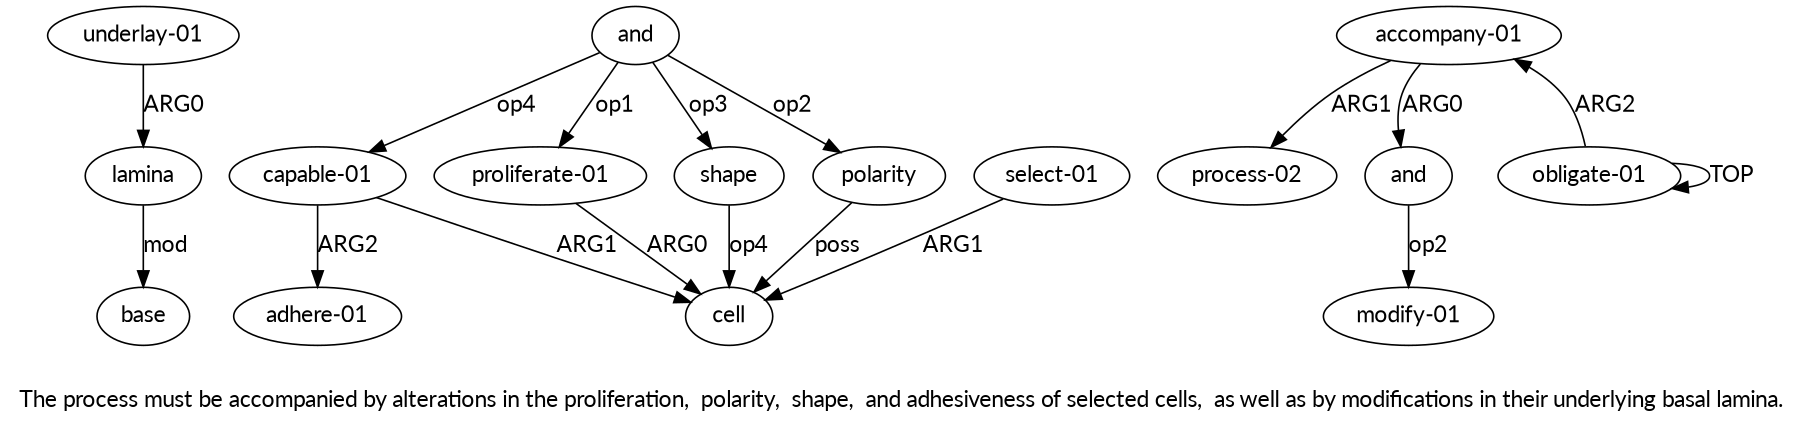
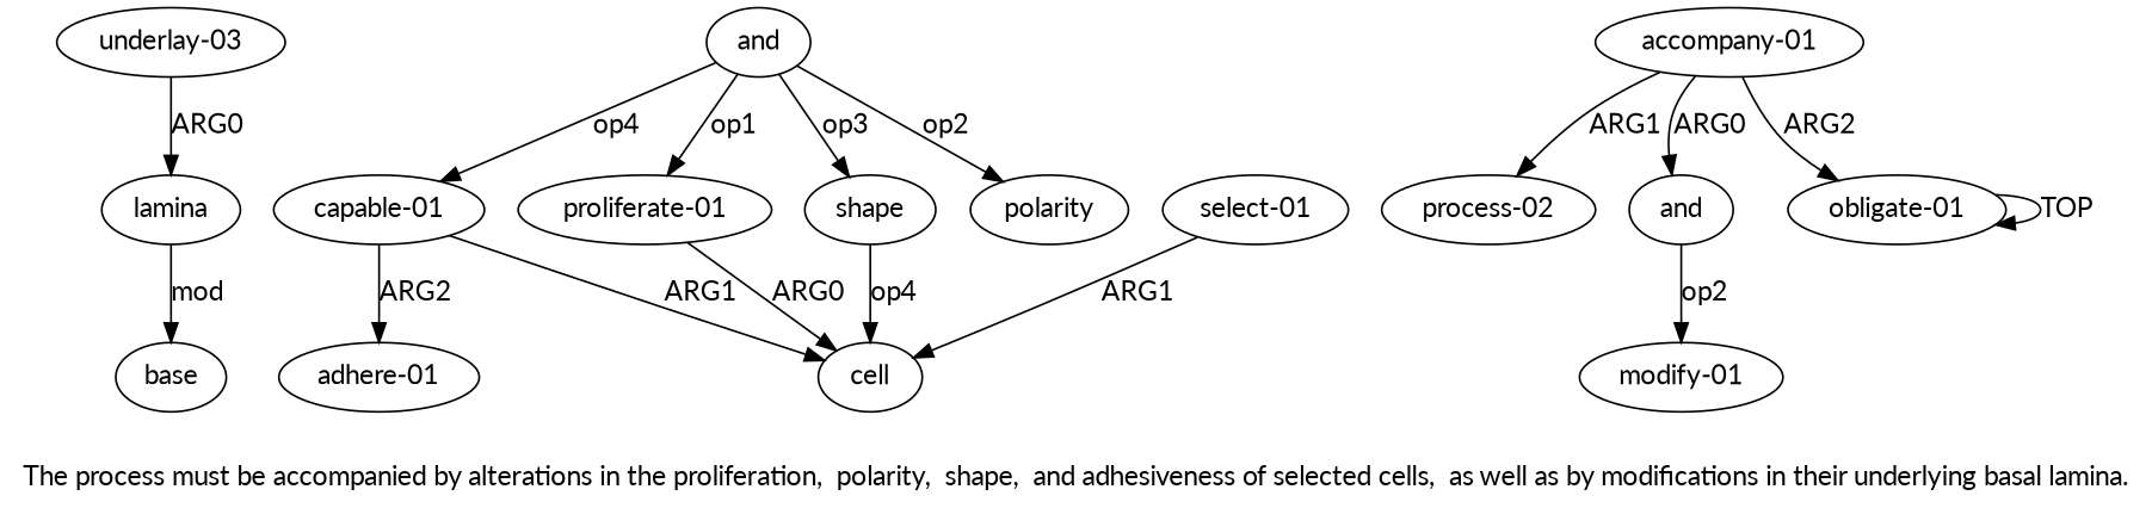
  digraph {
    fontname=Lato
    label="The process must be accompanied by alterations in the proliferation,  polarity,  shape,  and adhesiveness of selected cells,  as well as by modifications in their underlying basal lamina."
    node [color=black fontname=Lato gold_label=and test_label=and]
    edge [color=black fontname=Lato gold_label=ARG0 test_label=ARG0]
    n1 [gold_ind=15 gold_label=base label=base test_ind=15 test_label=base]
-   n2 [gold_ind=14 gold_label="underlay-01" label="underlay-01" test_ind=14 test_label="underlay-01"]
+   n2 [gold_ind=14 gold_label="underlay-01" label="underlay-03" test_ind=14 test_label="underlay-01"]
    n3 [gold_ind=13 gold_label=lamina label=lamina test_ind=13 test_label=lamina]
    n4 [gold_ind=6 gold_label=cell label=cell test_ind=6 test_label=cell]
    n5 [gold_ind=16 gold_label="process-02" label="process-02" test_ind=16 test_label="process-02"]
    n6 [gold_ind=11 gold_label="adhere-01" label="adhere-01" test_ind=11 test_label="adhere-01"]
    n7 [gold_ind=10 gold_label="capable-01" label="capable-01" test_ind=10 test_label="capable-01"]
    n8 [gold_ind=12 gold_label="modify-01" label="modify-01" test_ind=12 test_label="modify-01"]
    n9 [gold_ind=1 gold_label="accompany-01" label="accompany-01" test_ind=1 test_label="accompany-01"]
    n10 [gold_ind=2 label=and test_ind=2]
    n11 [gold_ind=0 gold_label="obligate-01" label="obligate-01" test_ind=0 test_label="obligate-01"]
    n12 [gold_ind=4 label=and test_ind=4]
    n13 [gold_ind=5 gold_label="proliferate-01" label="proliferate-01" test_ind=5 test_label="proliferate-01"]
    n14 [gold_ind=9 gold_label=shape label=shape test_ind=9 test_label=shape]
    n15 [gold_ind=8 gold_label=polarity label=polarity test_ind=8 test_label=polarity]
    n16 [gold_ind=7 gold_label="select-01" label="select-01" test_ind=7 test_label="select-01"]
    n2 -> n3 [label=ARG0]
    n3 -> n1 [gold_label=mod label=mod test_label=mod]
    n7 -> n4 [gold_label=ARG1 label=ARG1 test_label=ARG1]
    n7 -> n6 [gold_label=ARG2 label=ARG2 test_label=ARG2]
    n9 -> n5 [gold_label=ARG1 label=ARG1 test_label=ARG1]
    n9 -> n10 [label=ARG0]
    n10 -> n8 [gold_label=op2 label=op2 test_label=op2]
-   n11 -> n9 [gold_label=ARG2 label=ARG2 test_label=ARG2]
+   n9 -> n11 [gold_label=ARG2 label=ARG2 test_label=ARG2]
    n11 -> n11 [gold_label=TOP label=TOP test_label=TOP]
    n12 -> n7 [gold_label=op4 label=op4 test_label=op4]
    n12 -> n13 [gold_label=op1 label=op1 test_label=op1]
    n12 -> n14 [gold_label=op3 label=op3 test_label=op3]
    n12 -> n15 [gold_label=op2 label=op2 test_label=op2]
    n13 -> n4 [label=ARG0]
    n14 -> n4 [gold_label=poss label=op4 test_label=poss]
-   n15 -> n4 [gold_label=poss label=poss test_label=poss]
    n16 -> n4 [gold_label=ARG1 label=ARG1 test_label=ARG1]
  }
